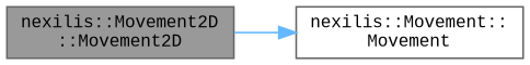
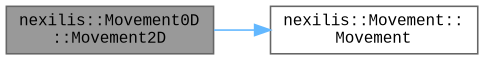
  digraph {
    rankdir=LR
    fontname="Liberation Mono"
    node [fontname="Liberation Mono" fontsize=10 shape=box style=filled]
-   n1 [color=gray40 fillcolor=grey60 fontcolor=black height=0.2 label="nexilis::Movement2D\l::Movement2D" width=0.4]
+   n1 [color=gray40 fillcolor=grey60 fontcolor=black height=0.2 label="nexilis::Movement0D\l::Movement2D" width=0.4]
    n2 [color=grey40 fillcolor=white height=0.2 label="nexilis::Movement::\lMovement" width=0.4]
    n1 -> n2 [color=steelblue1 fontname="Liberation Mono" fontsize=10 labelfontname=Helvetica labelfontsize=10 style=solid]
  }
